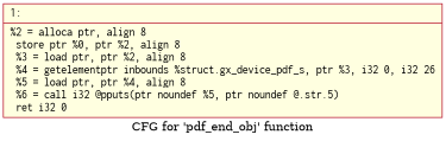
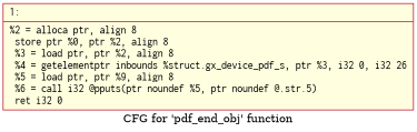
  digraph {
    label="CFG for 'pdf_end_obj' function"
-   n1 [color="#b70d28ff" fillcolor=lightyellow fontname=Courier label="{1:\l|  %2 = alloca ptr, align 8\l  store ptr %0, ptr %2, align 8\l  %3 = load ptr, ptr %2, align 8\l  %4 = getelementptr inbounds %struct.gx_device_pdf_s, ptr %3, i32 0, i32 26\l  %5 = load ptr, ptr %4, align 8\l  %6 = call i32 @pputs(ptr noundef %5, ptr noundef @.str.5)\l  ret i32 0\l}" shape=record style=filled]
+   n1 [color="#b70d28ff" fillcolor=lightyellow fontname=Courier label="{1:\l|  %2 = alloca ptr, align 8\l  store ptr %0, ptr %2, align 8\l  %3 = load ptr, ptr %2, align 8\l  %4 = getelementptr inbounds %struct.gx_device_pdf_s, ptr %3, i32 0, i32 26\l  %5 = load ptr, ptr %9, align 8\l  %6 = call i32 @pputs(ptr noundef %5, ptr noundef @.str.5)\l  ret i32 0\l}" shape=record style=filled]
  }
